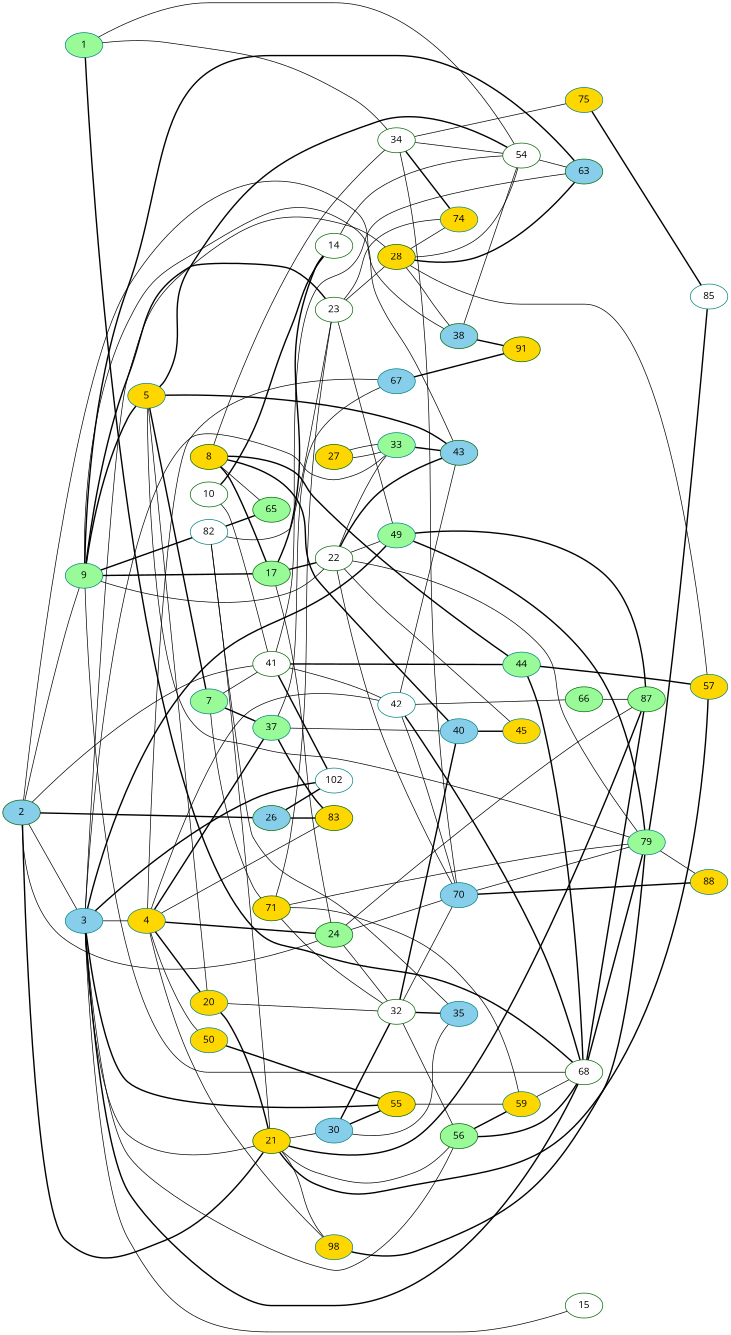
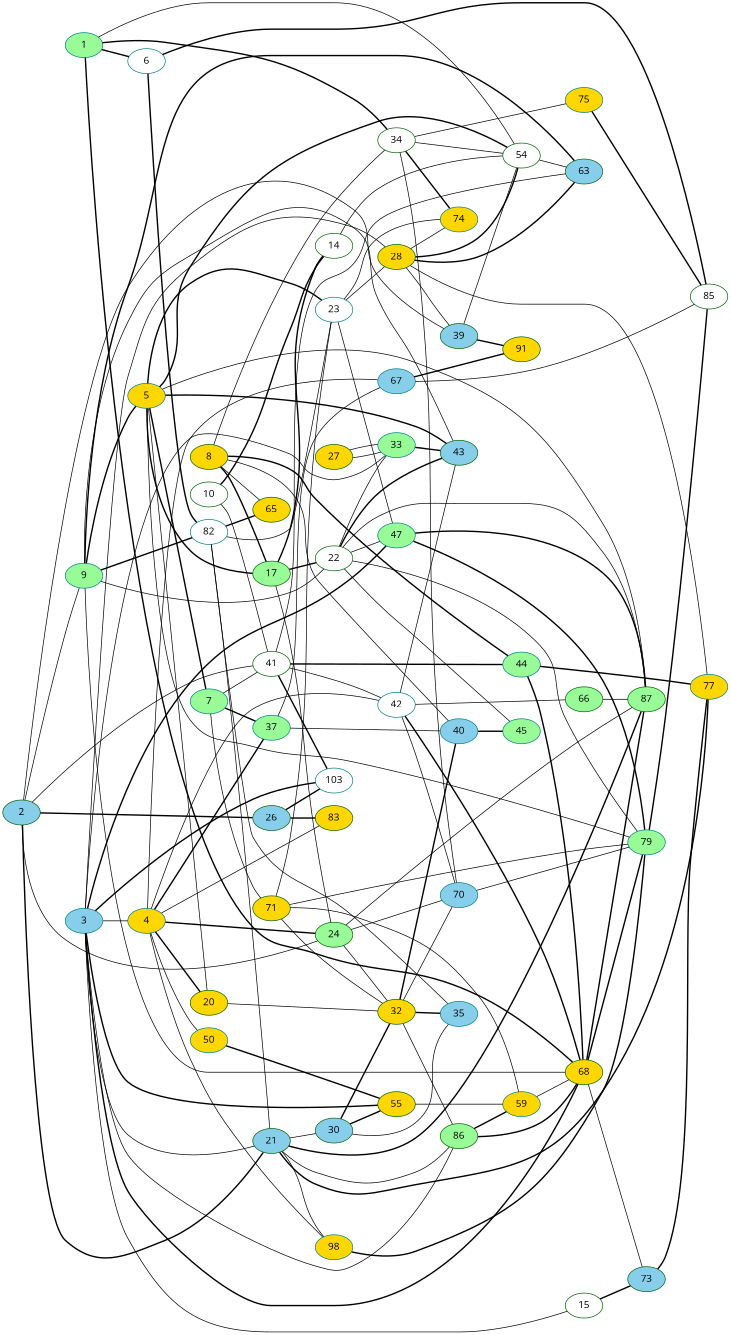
  graph {
    fontname="Open Sans"
    rankdir=LR
    node [color=darkgreen fillcolor=gold fontname="Open Sans" style=filled]
    edge [fontname="Open Sans" style=solid]
+   6 [color=teal fillcolor=white super="+93"]
    n2 [color=teal fillcolor=white label=82 super="+92"]
-   85 [color=teal fillcolor=white super="+90"]
+   85 [fillcolor=white super="+90"]
    1 [color=teal fillcolor=palegreen]
    n5 [fillcolor=white label=34 super="+36"]
    54 [fillcolor=white super="+86"]
-   68 [fillcolor=white super="+98"]
+   68 [super="+98"]
    75 [color=teal super="+99"]
    70 [color=teal fillcolor=skyblue super="+95"]
    74 [color=teal]
    63 [fillcolor=skyblue]
    79 [color=teal fillcolor=palegreen super="+100"]
    n13 [fillcolor=palegreen label=87 super="+103"]
+   73 [fillcolor=skyblue]
    2 [fillcolor=skyblue super="+18"]
    3 [color=teal fillcolor=skyblue super="+64"]
    9 [color=teal fillcolor=palegreen super="+61"]
-   21 [super="+69"]
+   21 [fillcolor=skyblue super="+69"]
    24 [fillcolor=palegreen super="+72"]
    26 [fillcolor=skyblue]
-   39 [fillcolor=skyblue super="+87" label=38]
+   39 [fillcolor=skyblue super="+87"]
    41 [fillcolor=white super="+71"]
    4 [color=teal super="+17"]
    15 [fillcolor=white]
    28 [super="+84"]
    33 [color=teal fillcolor=palegreen super="+82"]
-   47 [color=teal fillcolor=palegreen label=49]
+   47 [color=teal fillcolor=palegreen]
    55
-   102 [color=teal fillcolor=white]
-   56 [fillcolor=palegreen super="+76"]
+   102 [color=teal fillcolor=white label=103]
+   56 [fillcolor=palegreen super="+76" label=86]
    5 [color=teal super="+89"]
    43 [fillcolor=skyblue super="+48"]
    n33 [fillcolor=palegreen label=17 super="+16"]
    22 [fillcolor=white super="+96"]
-   23 [fillcolor=white super="+51"]
+   23 [color=teal fillcolor=white super="+51"]
    n36 [color=teal label=98]
-   30 [color=teal fillcolor=skyblue super="+101"]
-   77 [color=teal super="+97" label=57]
-   32 [fillcolor=white super="+94"]
+   30 [fillcolor=skyblue super="+101"]
+   77 [color=teal super="+97"]
+   32 [super="+94"]
    83
    91
    42 [color=teal fillcolor=white super="+78"]
    44 [color=teal fillcolor=palegreen]
-   20 [color=teal super="+34"]
+   20 [super="+34"]
    37 [color=teal fillcolor=palegreen super="+53"]
    50 [color=teal]
    67 [color=teal fillcolor=skyblue]
    27
    59 [color=teal]
    40 [color=teal fillcolor=skyblue super="+58"]
    66 [fillcolor=palegreen]
    7 [color=teal fillcolor=palegreen super="+46"]
    n53 [label=71 super="+62"]
-   88 [color=teal]
-   65 [fillcolor=palegreen]
+   65
    35 [color=teal fillcolor=skyblue]
    8 [super="+29"]
    14 [fillcolor=white]
-   45 [color=teal]
+   45 [color=teal fillcolor=palegreen]
    10 [fillcolor=white]
+   6 -- n2 [style=bold]
+   6 -- 85 [style=bold]
    n2 -- 21
    n2 -- 23
    n2 -- 65 [style=bold]
    n2 -- 35
-   1 -- n5
+   1 -- 6 [style=bold]
+   1 -- n5 [style=bold]
    1 -- 54
    1 -- 68 [style=bold]
    n5 -- 54
    n5 -- 75
    n5 -- 70
    n5 -- 74 [style=bold]
    54 -- 63
    68 -- 79 [style=bold]
    68 -- n13 [style=bold]
+   68 -- 73
    75 -- 85 [style=bold]
    70 -- 79
-   70 -- 88 [style=bold]
    79 -- 85 [style=bold]
-   79 -- 88
-   2 -- 3
+   73 -- 77 [style=bold]
    2 -- 9
    2 -- 21 [style=bold]
    2 -- 24
    2 -- 26 [style=bold]
    2 -- 39
    2 -- 41
    3 -- 68 [style=bold]
    3 -- 21
    3 -- 4
    3 -- 15
    3 -- 28
    3 -- 33
    3 -- 47 [style=bold]
    3 -- 55 [style=bold]
    3 -- 102 [style=bold]
    3 -- 56
    9 -- n2 [style=bold]
    9 -- 68 [weight=2]
    9 -- 63 [style=bold]
    9 -- 5 [style=bold]
    9 -- 43
-   9 -- n33 [style=bold]
+   5 -- n33 [style=bold]
    9 -- 22
-   9 -- 23 [style=bold]
+   5 -- 23 [style=bold]
    21 -- n13 [style=bold]
    21 -- 56
    21 -- n36
    21 -- 30
    21 -- 77 [style=bold]
    24 -- 70
    24 -- n13
    24 -- 32
    26 -- 102 [style=bold]
    26 -- 83 [style=bold]
    39 -- 54 [weight=2]
    39 -- 91 [style=bold]
    41 -- 63
    41 -- 102 [style=bold]
    41 -- 42
    41 -- 44 [style=bold]
    4 -- 24 [style=bold]
    4 -- n36
    4 -- 83
    4 -- 42
    4 -- 20 [style=bold]
    4 -- 37 [style=bold]
    4 -- 50
    4 -- 67
-   28 -- 54
+   15 -- 73 [style=bold]
+   28 -- 54 [style=bold]
    28 -- 74
    28 -- 63 [style=bold]
    28 -- 39
    28 -- 77
    33 -- 43 [style=bold]
    47 -- 79 [style=bold]
    47 -- n13 [style=bold]
    55 -- 59
    56 -- 68 [style=bold]
    56 -- 59 [style=bold]
    5 -- 54 [style=bold]
    5 -- 79
+   5 -- n13
    5 -- 43 [style=bold]
    5 -- 20
    5 -- 7 [style=bold]
    n33 -- 24
    n33 -- 22 [style=bold]
    n33 -- 14 [style=bold]
    22 -- 79
-   22 -- 70
+   22 -- n13
    22 -- 33
    22 -- 47
    22 -- 43 [style=bold]
    22 -- 45
    23 -- 74
    23 -- 28
    23 -- 47
    n36 -- 79 [style=bold]
    30 -- 55 [style=bold]
    30 -- 32 [style=bold]
    30 -- 35
    32 -- 70
    32 -- 56
    32 -- 40 [style=bold]
    32 -- 35 [style=bold]
    42 -- 68 [style=bold]
    42 -- 70
    42 -- 43
    42 -- 66
    44 -- 68 [style=bold]
    44 -- 77 [style=bold]
-   20 -- 21 [style=bold]
    20 -- 32
-   37 -- 83 [style=bold]
    37 -- 67
    37 -- 40
    50 -- 55 [style=bold]
+   67 -- 85
    67 -- 91 [style=bold]
    27 -- 33
    27 -- 33
    59 -- 68
    40 -- 45 [style=bold]
    66 -- n13
    7 -- 41
    7 -- 37 [style=bold]
    7 -- n53
    n53 -- 79
    n53 -- 23
    n53 -- 32
    n53 -- 59
    8 -- n5
    8 -- n33 [style=bold]
    8 -- 44 [style=bold]
-   8 -- 40 [style=bold]
+   8 -- 40
    8 -- 65
    14 -- 54
    10 -- 41
    10 -- 14 [style=bold]
  }
